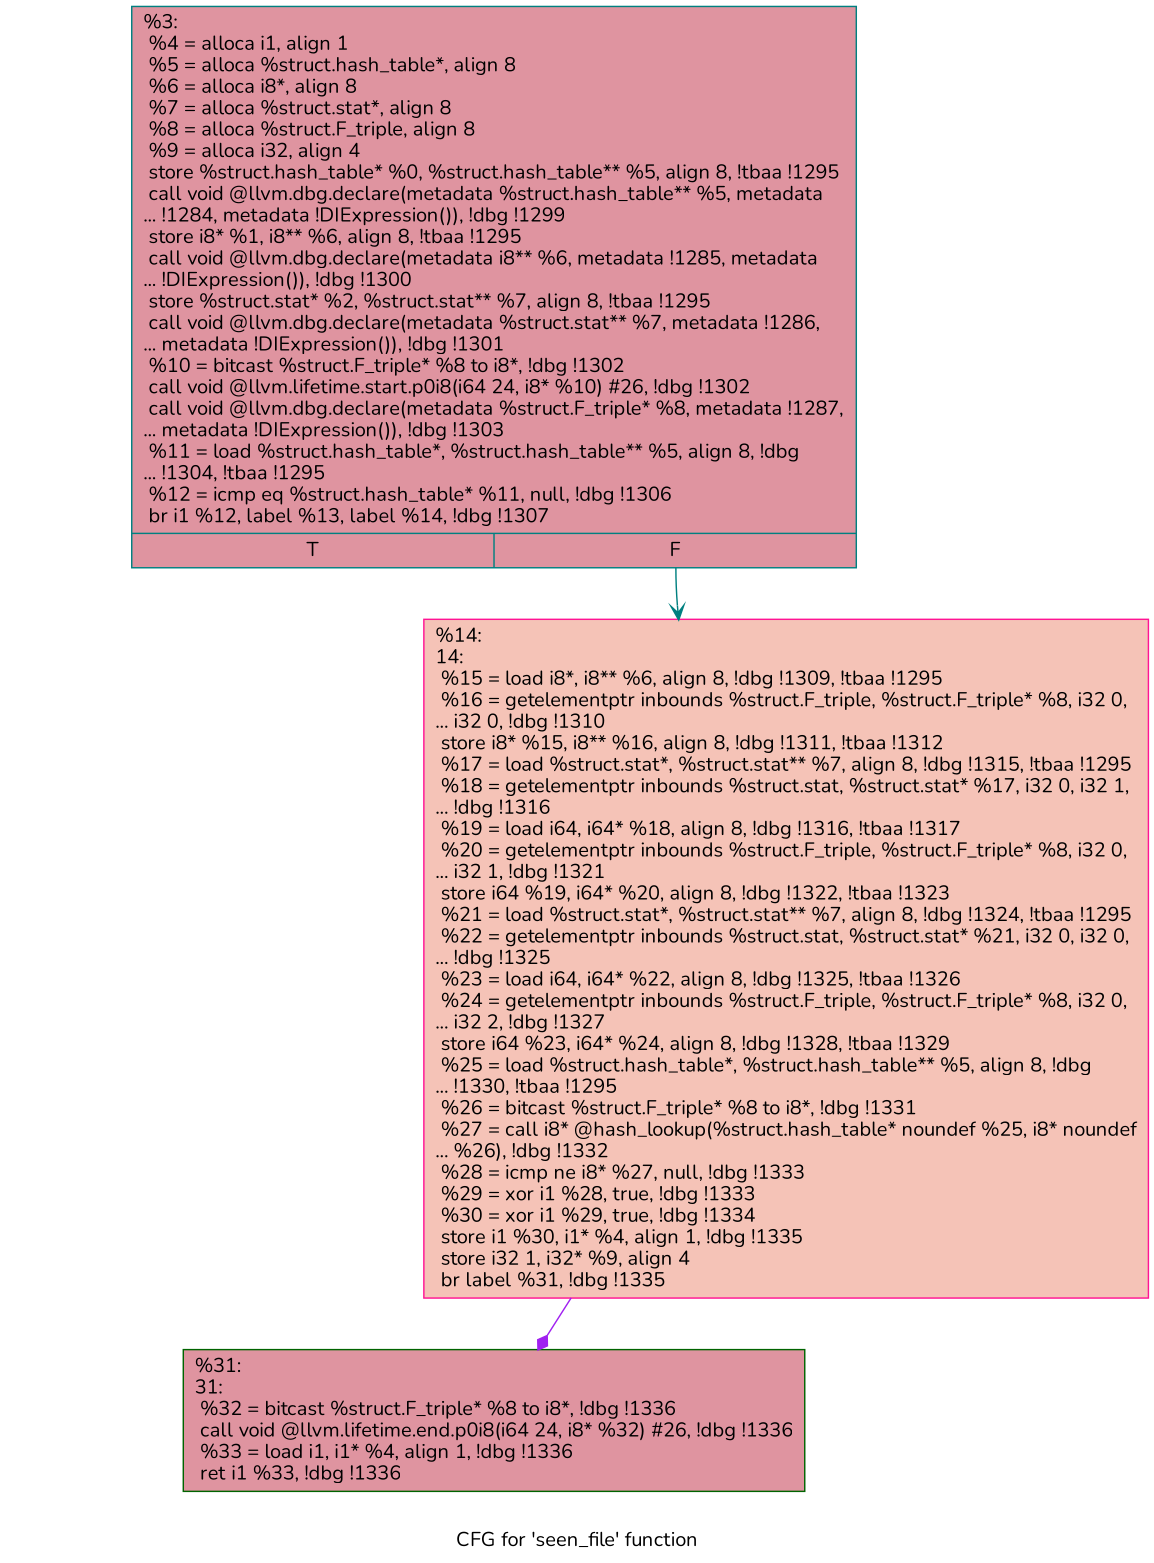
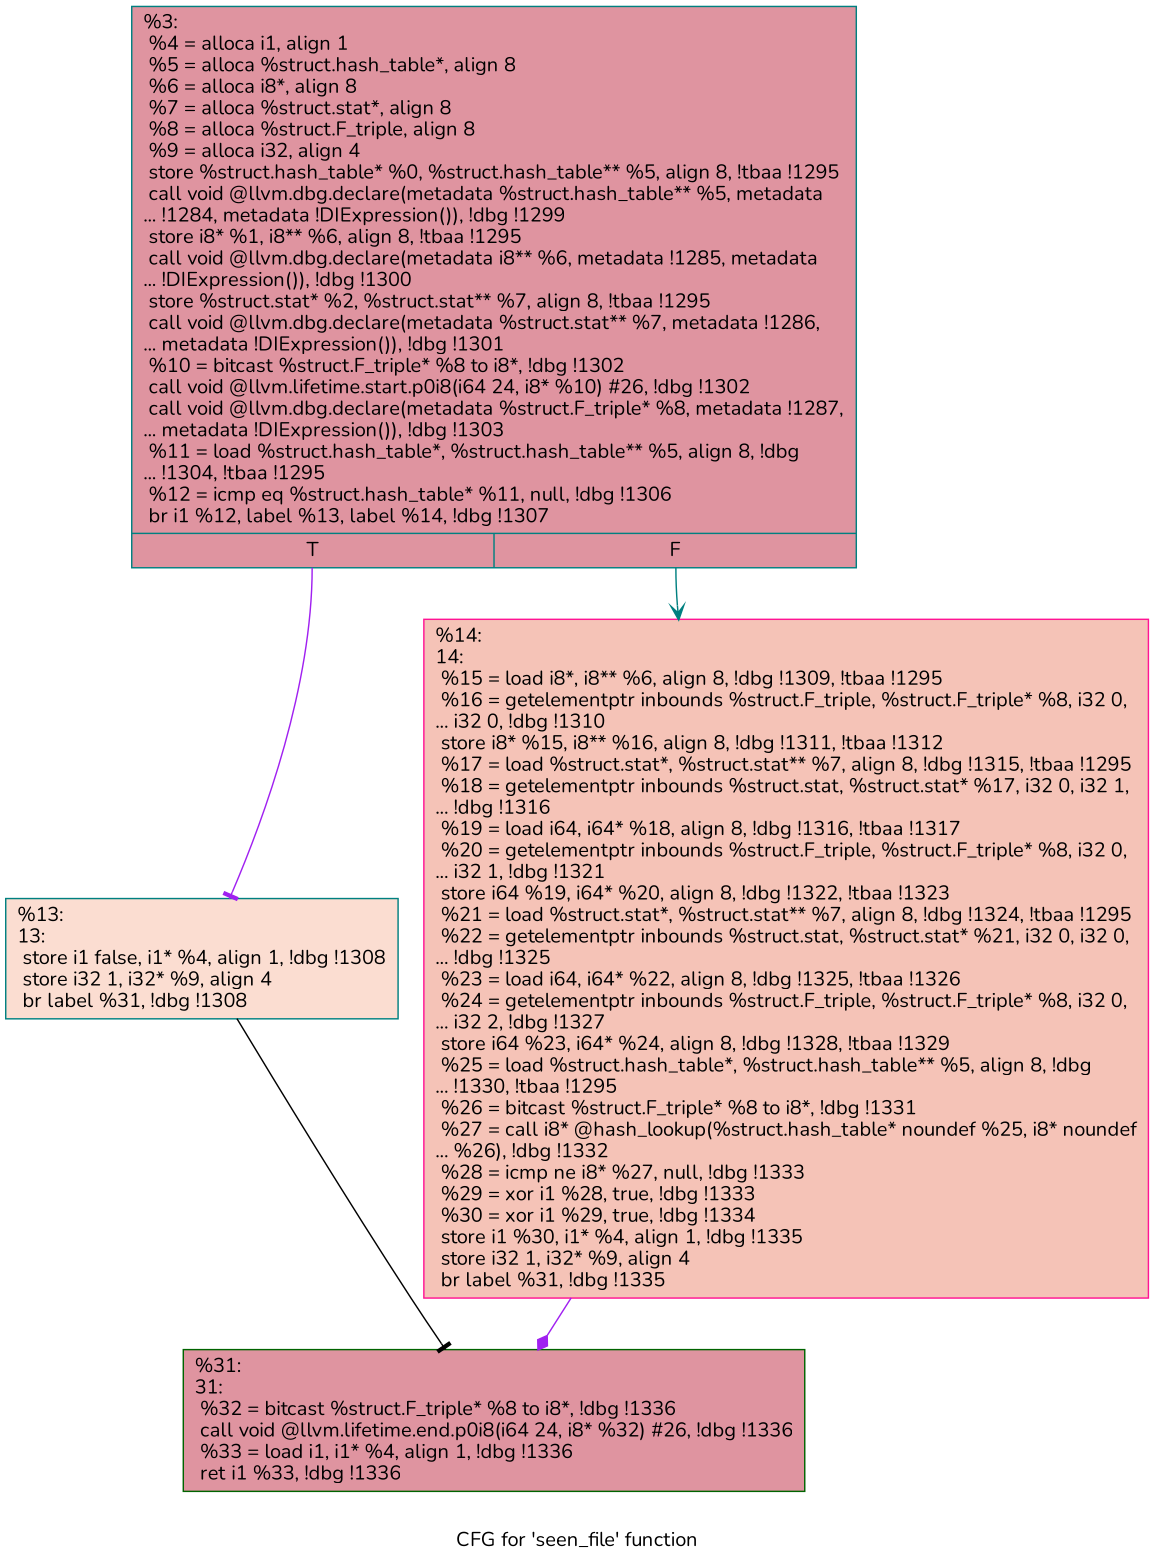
  digraph {
    label="CFG for 'seen_file' function"
    fontname=Nunito
    node [color=teal fillcolor="#b70d2870" shape=record style=filled fontname=Nunito]
    edge [color=purple arrowhead=tee fontname=Nunito]
    n1 [label="{%3:\l  %4 = alloca i1, align 1\l  %5 = alloca %struct.hash_table*, align 8\l  %6 = alloca i8*, align 8\l  %7 = alloca %struct.stat*, align 8\l  %8 = alloca %struct.F_triple, align 8\l  %9 = alloca i32, align 4\l  store %struct.hash_table* %0, %struct.hash_table** %5, align 8, !tbaa !1295\l  call void @llvm.dbg.declare(metadata %struct.hash_table** %5, metadata\l... !1284, metadata !DIExpression()), !dbg !1299\l  store i8* %1, i8** %6, align 8, !tbaa !1295\l  call void @llvm.dbg.declare(metadata i8** %6, metadata !1285, metadata\l... !DIExpression()), !dbg !1300\l  store %struct.stat* %2, %struct.stat** %7, align 8, !tbaa !1295\l  call void @llvm.dbg.declare(metadata %struct.stat** %7, metadata !1286,\l... metadata !DIExpression()), !dbg !1301\l  %10 = bitcast %struct.F_triple* %8 to i8*, !dbg !1302\l  call void @llvm.lifetime.start.p0i8(i64 24, i8* %10) #26, !dbg !1302\l  call void @llvm.dbg.declare(metadata %struct.F_triple* %8, metadata !1287,\l... metadata !DIExpression()), !dbg !1303\l  %11 = load %struct.hash_table*, %struct.hash_table** %5, align 8, !dbg\l... !1304, !tbaa !1295\l  %12 = icmp eq %struct.hash_table* %11, null, !dbg !1306\l  br i1 %12, label %13, label %14, !dbg !1307\l|{<s0>T|<s1>F}}"]
+   n2 [fillcolor="#f7b39670" label="{%13:\l13:                                               \l  store i1 false, i1* %4, align 1, !dbg !1308\l  store i32 1, i32* %9, align 4\l  br label %31, !dbg !1308\l}"]
    n3 [color=deeppink fillcolor="#e8765c70" label="{%14:\l14:                                               \l  %15 = load i8*, i8** %6, align 8, !dbg !1309, !tbaa !1295\l  %16 = getelementptr inbounds %struct.F_triple, %struct.F_triple* %8, i32 0,\l... i32 0, !dbg !1310\l  store i8* %15, i8** %16, align 8, !dbg !1311, !tbaa !1312\l  %17 = load %struct.stat*, %struct.stat** %7, align 8, !dbg !1315, !tbaa !1295\l  %18 = getelementptr inbounds %struct.stat, %struct.stat* %17, i32 0, i32 1,\l... !dbg !1316\l  %19 = load i64, i64* %18, align 8, !dbg !1316, !tbaa !1317\l  %20 = getelementptr inbounds %struct.F_triple, %struct.F_triple* %8, i32 0,\l... i32 1, !dbg !1321\l  store i64 %19, i64* %20, align 8, !dbg !1322, !tbaa !1323\l  %21 = load %struct.stat*, %struct.stat** %7, align 8, !dbg !1324, !tbaa !1295\l  %22 = getelementptr inbounds %struct.stat, %struct.stat* %21, i32 0, i32 0,\l... !dbg !1325\l  %23 = load i64, i64* %22, align 8, !dbg !1325, !tbaa !1326\l  %24 = getelementptr inbounds %struct.F_triple, %struct.F_triple* %8, i32 0,\l... i32 2, !dbg !1327\l  store i64 %23, i64* %24, align 8, !dbg !1328, !tbaa !1329\l  %25 = load %struct.hash_table*, %struct.hash_table** %5, align 8, !dbg\l... !1330, !tbaa !1295\l  %26 = bitcast %struct.F_triple* %8 to i8*, !dbg !1331\l  %27 = call i8* @hash_lookup(%struct.hash_table* noundef %25, i8* noundef\l... %26), !dbg !1332\l  %28 = icmp ne i8* %27, null, !dbg !1333\l  %29 = xor i1 %28, true, !dbg !1333\l  %30 = xor i1 %29, true, !dbg !1334\l  store i1 %30, i1* %4, align 1, !dbg !1335\l  store i32 1, i32* %9, align 4\l  br label %31, !dbg !1335\l}"]
    n4 [color=darkgreen label="{%31:\l31:                                               \l  %32 = bitcast %struct.F_triple* %8 to i8*, !dbg !1336\l  call void @llvm.lifetime.end.p0i8(i64 24, i8* %32) #26, !dbg !1336\l  %33 = load i1, i1* %4, align 1, !dbg !1336\l  ret i1 %33, !dbg !1336\l}"]
+   n1 -> n2 [tailport=s0]
    n1 -> n3 [tailport=s1 color=teal arrowhead=vee]
+   n2 -> n4 [color=black]
    n3 -> n4 [arrowhead=diamond]
  }
